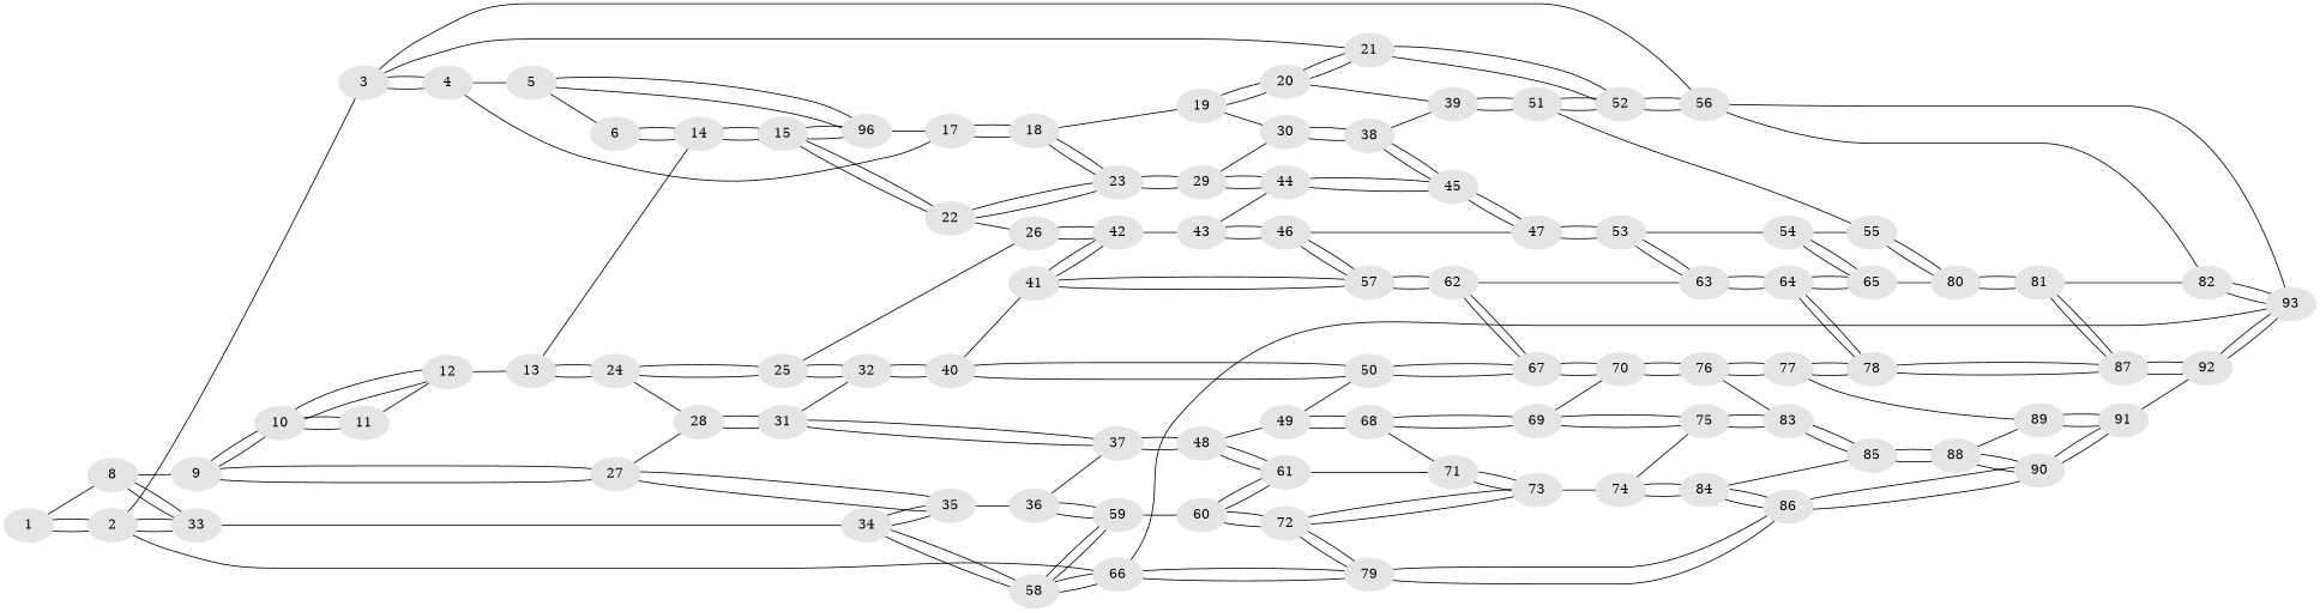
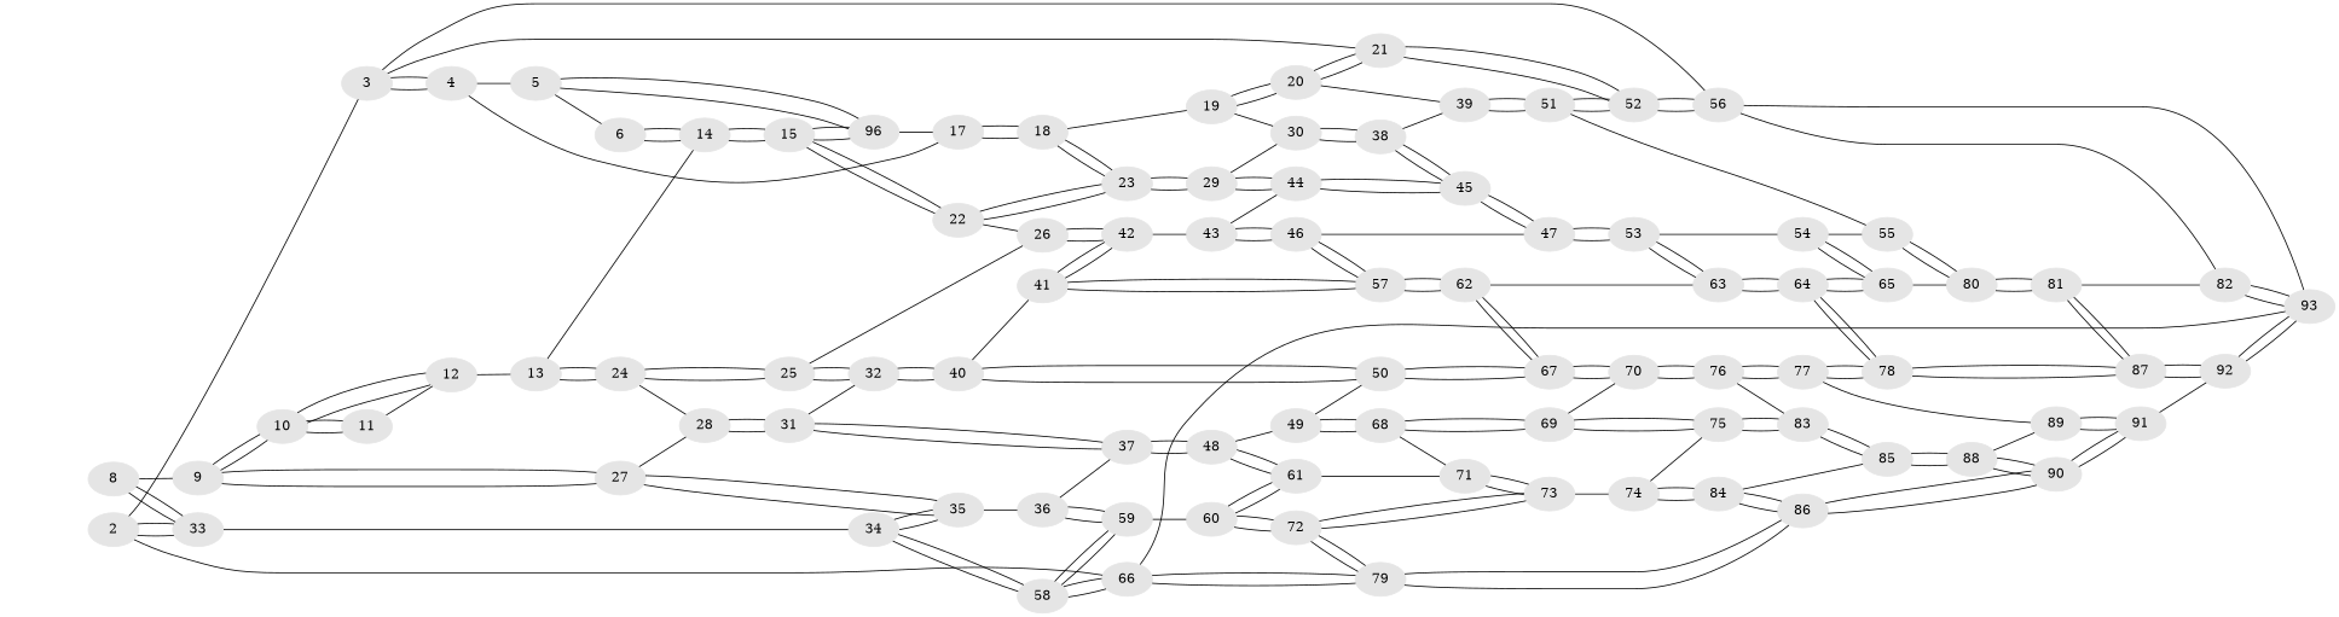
  graph {
    rankdir=LR
    node [color=gray90 style=filled]
-   1
    2
    8
    3
    33
    66
    9
    4
    21
    56
    34
    93
    79
    5
    17
    52
    82
    6
    n19 [label=96]
    18
    14
    15
    11
    12
    10
    27
    28
    35
    13
    24
    25
    22
    23
    26
    19
    20
    30
    29
    39
    38
    51
    42
    44
    32
    31
    40
    43
    36
    37
    45
    48
    41
    50
    58
    59
    60
    49
    61
    47
    55
    57
    67
    62
    46
    53
    54
    63
    68
    71
    69
    70
    80
    65
    64
    81
    72
    73
    78
    87
    86
    76
    75
    83
    77
    74
    84
    85
    89
    91
    92
    90
    88
-   1 -- 2
-   1 -- 2
-   1 -- 8
    2 -- 3
    2 -- 33
    2 -- 33
    2 -- 66
    8 -- 33
    8 -- 33
    8 -- 9
    3 -- 4
    3 -- 4
    3 -- 21
    3 -- 56
    33 -- 34
    66 -- 93
    66 -- 79
    66 -- 79
    9 -- 10
    9 -- 10
    9 -- 27
    9 -- 27
    4 -- 5
    4 -- 17
    21 -- 52
    21 -- 52
    56 -- 93
    56 -- 82
    34 -- 35
    34 -- 35
    34 -- 58
    34 -- 58
    79 -- 86
    79 -- 86
    5 -- 6
    5 -- n19
    5 -- n19
    17 -- 18
    17 -- 18
    52 -- 56
    52 -- 56
    82 -- 93
    82 -- 93
    6 -- 14
    6 -- 14
    n19 -- 17
    18 -- 23
    18 -- 23
    18 -- 19
    14 -- 15
    14 -- 15
    15 -- n19
    15 -- n19
    15 -- 22
    15 -- 22
    11 -- 12
    12 -- 13
    10 -- 11
    10 -- 11
    10 -- 12
    10 -- 12
    27 -- 28
    27 -- 35
    27 -- 35
    28 -- 31
    28 -- 31
    35 -- 36
    13 -- 14
    13 -- 24
    13 -- 24
    24 -- 28
    24 -- 25
    24 -- 25
    25 -- 26
    25 -- 32
    25 -- 32
    22 -- 23
    22 -- 23
    22 -- 26
    23 -- 29
    23 -- 29
    26 -- 42
    26 -- 42
    19 -- 20
    19 -- 20
    19 -- 30
    20 -- 21
    20 -- 21
    20 -- 39
    30 -- 38
    30 -- 38
    29 -- 30
    29 -- 44
    29 -- 44
    39 -- 51
    39 -- 51
    38 -- 39
    38 -- 45
    38 -- 45
    51 -- 52
    51 -- 52
    51 -- 55
    42 -- 43
    44 -- 45
    44 -- 45
    32 -- 40
    32 -- 40
    31 -- 32
    31 -- 37
    31 -- 37
    40 -- 41
    40 -- 50
    40 -- 50
    43 -- 44
    43 -- 46
    43 -- 46
    36 -- 37
    36 -- 59
    36 -- 59
    37 -- 48
    37 -- 48
    45 -- 47
    45 -- 47
    48 -- 49
    48 -- 61
    48 -- 61
    41 -- 42
    41 -- 42
    41 -- 57
    41 -- 57
    50 -- 67
    50 -- 67
    58 -- 66
    58 -- 66
    58 -- 59
    58 -- 59
    59 -- 60
    60 -- 61
    60 -- 61
    60 -- 72
    60 -- 72
    49 -- 50
    49 -- 68
    49 -- 68
    61 -- 71
    47 -- 53
    47 -- 53
    55 -- 80
    55 -- 80
    57 -- 62
    57 -- 62
    67 -- 70
    67 -- 70
    62 -- 67
    62 -- 67
    62 -- 63
    46 -- 47
    46 -- 57
    46 -- 57
    53 -- 54
    53 -- 63
    53 -- 63
    54 -- 55
    54 -- 65
    54 -- 65
    63 -- 64
    63 -- 64
    68 -- 71
    68 -- 69
    68 -- 69
    71 -- 73
    71 -- 73
    69 -- 70
    69 -- 75
    69 -- 75
    70 -- 76
    70 -- 76
    80 -- 81
    80 -- 81
    65 -- 80
    64 -- 65
    64 -- 65
    64 -- 78
    64 -- 78
    81 -- 82
    81 -- 87
    81 -- 87
    72 -- 79
    72 -- 79
    72 -- 73
    72 -- 73
    73 -- 74
    78 -- 87
    78 -- 87
    87 -- 92
    87 -- 92
    86 -- 90
    86 -- 90
    76 -- 83
    76 -- 77
    76 -- 77
    75 -- 83
    75 -- 83
    83 -- 85
    83 -- 85
    77 -- 78
    77 -- 78
    77 -- 89
    74 -- 75
    74 -- 84
    74 -- 84
    84 -- 86
    84 -- 86
    84 -- 85
    85 -- 88
    85 -- 88
    89 -- 91
    89 -- 91
    91 -- 92
    92 -- 93
    92 -- 93
    90 -- 91
    90 -- 91
    88 -- 89
    88 -- 90
    88 -- 90
  }
